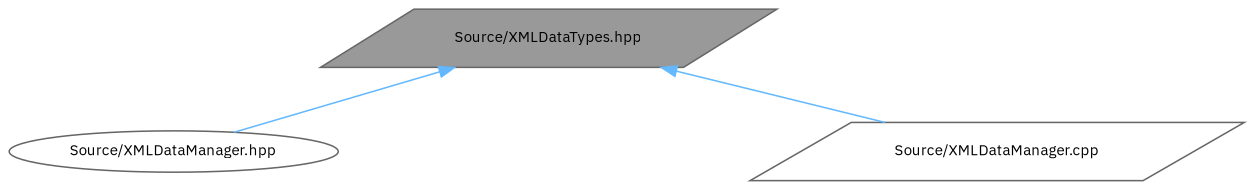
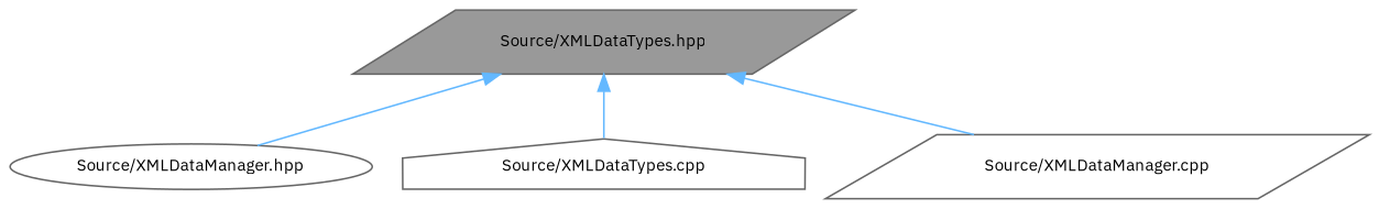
  digraph {
    fontname="IBM Plex Sans"
    node [color=grey40 fillcolor=white fontname="IBM Plex Sans" fontsize=10 shape=parallelogram style=filled]
    edge [color=steelblue1 dir=back fontname="IBM Plex Sans" fontsize=10 labelfontname=Helvetica labelfontsize=10 style=solid]
    n1 [color=gray40 fillcolor=grey60 fontcolor=black height=0.2 label="Source/XMLDataTypes.hpp" width=0.4]
    n2 [height=0.2 label="Source/XMLDataManager.hpp" shape=ellipse width=0.4]
+   n3 [height=0.2 label="Source/XMLDataTypes.cpp" shape=house width=0.4]
    n4 [height=0.2 label="Source/XMLDataManager.cpp" width=0.4]
    n1 -> n2
+   n1 -> n3
    n1 -> n4
  }
